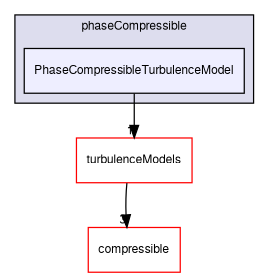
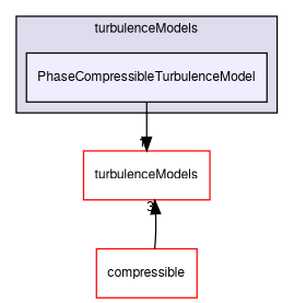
  digraph {
    compound=true
    node [fontname=FreeSans fontsize=10 shape=box color=red]
    edge [labeldistance=1.5 labelfontname=FreeSans labelfontsize=10]
    n1 [fillcolor="#eeeeff" label=PhaseCompressibleTurbulenceModel pencolor=black style=filled color=""]
    n2 [label=turbulenceModels]
    n3 [label=compressible]
    subgraph cluster_1 {
      bgcolor="#ddddee"
      fontname=FreeSans
      fontsize=10
-     label=phaseCompressible
+     label=turbulenceModels
      pencolor=black
      n1
    }
    n1 -> n2 [headlabel=1]
-   n2 -> n3 [headlabel=3]
+   n3 -> n2 [headlabel=3]
  }
